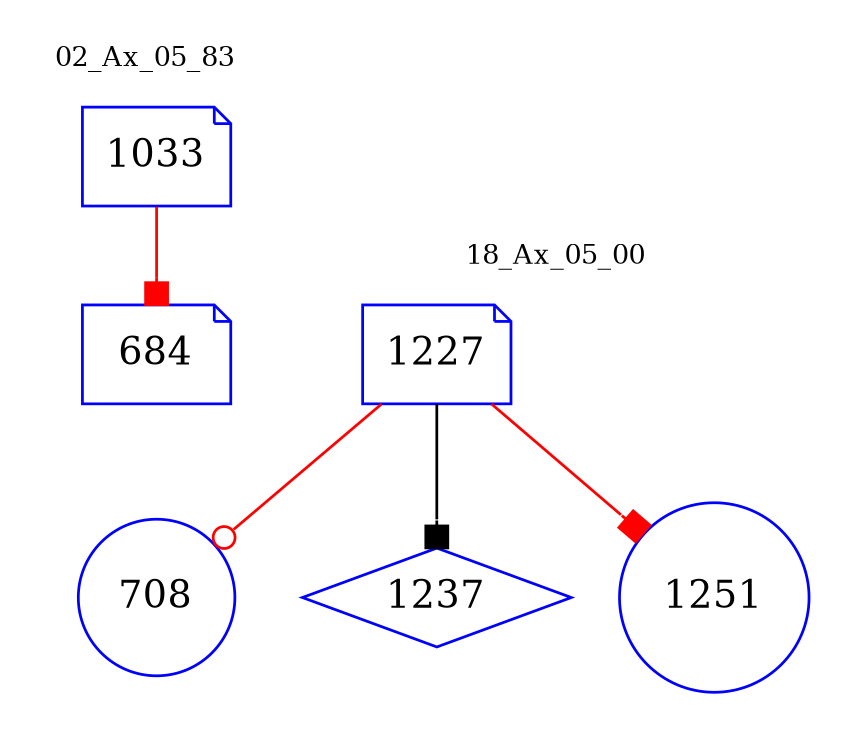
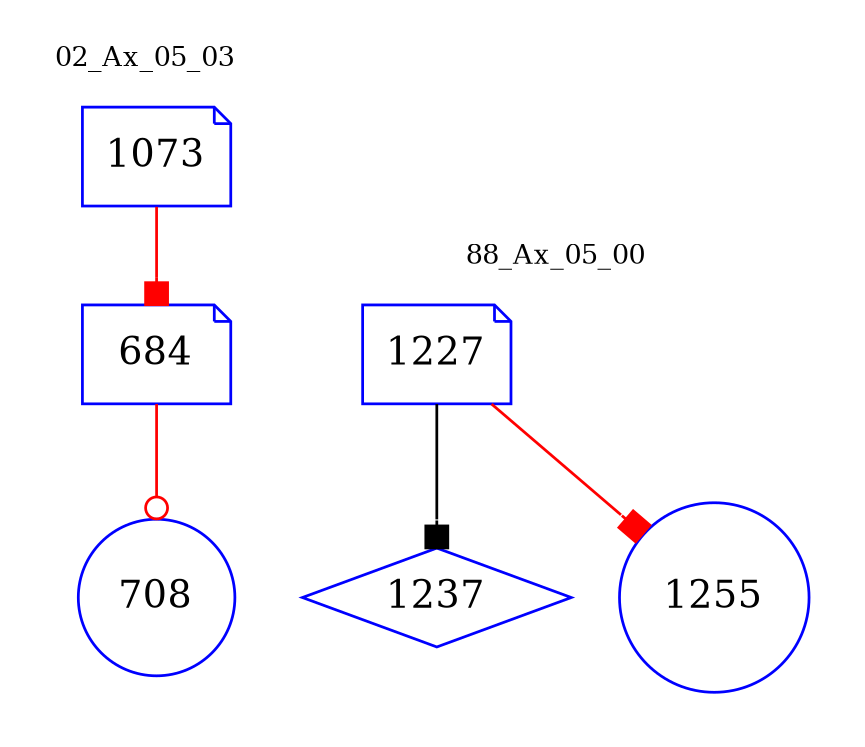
  digraph {
    node [color=blue shape=note]
    edge [arrowhead=box color=red]
-   n1 [label=1033]
+   n1 [label=1073]
    n2 [label=684]
    n3 [label=708 shape=circle]
    n4 [label=1237 shape=diamond]
    n5 [label=1227]
-   n6 [label=1251 shape=circle]
+   n6 [label=1255 shape=circle]
    subgraph cluster_1 {
      color=white
      fontsize=10
-     label="02_Ax_05_83"
+     label="02_Ax_05_03"
      n1
      n2
      n3
    }
    subgraph cluster_2 {
      color=white
      fontsize=10
-     label="18_Ax_05_00"
+     label="88_Ax_05_00"
      n4
      n5
      n6
    }
    n1 -> n2
-   n5 -> n3 [arrowhead=odot]
+   n2 -> n3 [arrowhead=odot]
    n5 -> n4 [color=black]
    n5 -> n6
  }
